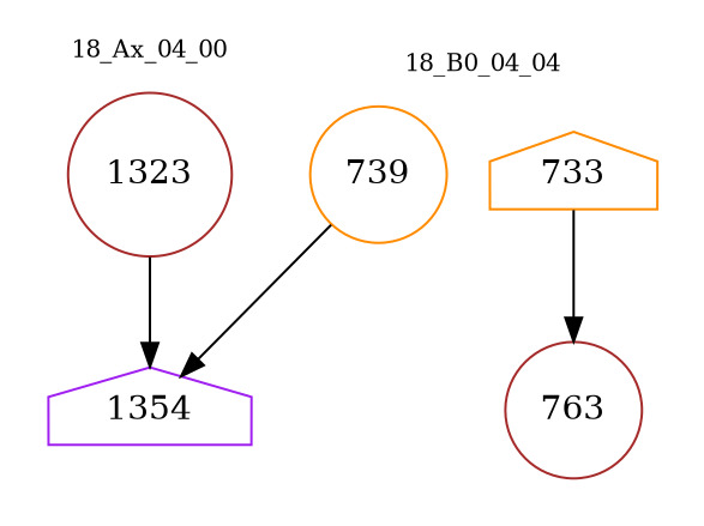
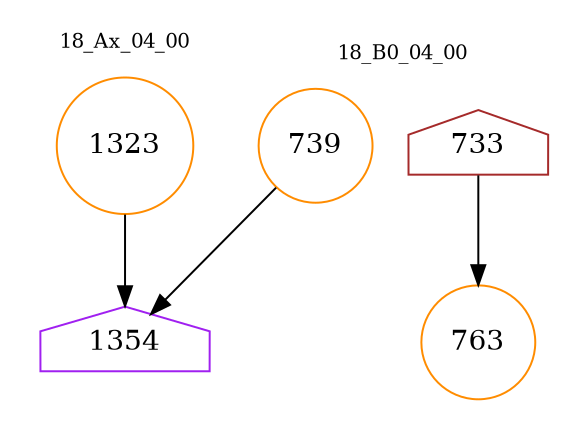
  digraph {
    node [color=darkorange shape=circle]
    edge [color=black]
-   n1 [color=brown label=1323]
+   n1 [label=1323]
    n2 [color=purple label=1354 shape=house]
    n3 [label=739]
-   n4 [label=733 shape=house]
-   n5 [color=brown label=763]
+   n4 [color=brown label=733 shape=house]
+   n5 [label=763]
    subgraph cluster_1 {
      color=white
      fontsize=10
      label="18_Ax_04_00"
      n1
      n2
    }
    subgraph cluster_2 {
      color=white
      fontsize=10
-     label="18_B0_04_04"
+     label="18_B0_04_00"
      n3
      n4
      n5
    }
    n1 -> n2
    n3 -> n2
    n4 -> n5
  }
